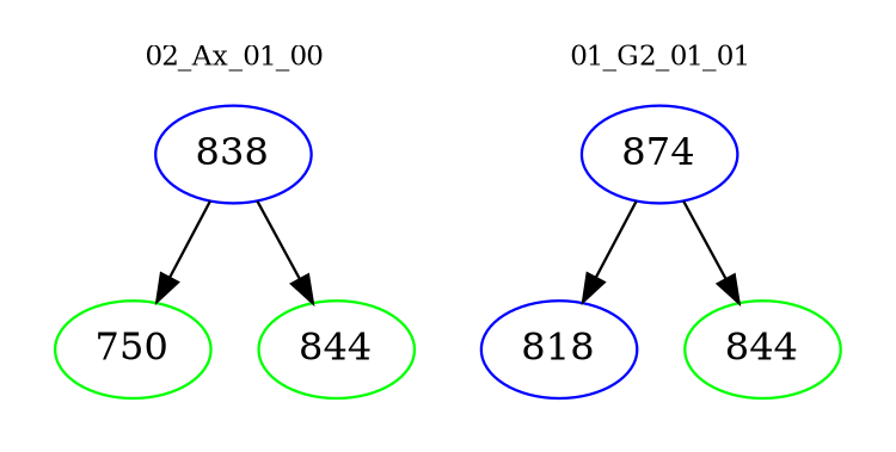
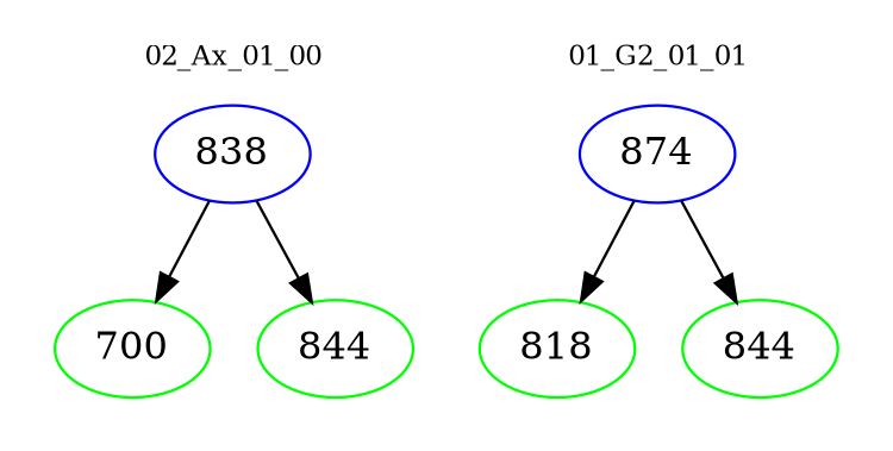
  digraph {
    node [color=green]
    edge [color=black]
    n1 [color=blue label=838]
-   n2 [label=750]
+   n2 [label=700]
    n3 [label=844]
    n4 [color=blue label=874]
-   n5 [color=blue label=818]
+   n5 [label=818]
    n6 [label=844]
    subgraph cluster_1 {
      color=white
      fontsize=10
      label="02_Ax_01_00"
      n1
      n2
      n3
    }
    subgraph cluster_2 {
      color=white
      fontsize=10
      label="01_G2_01_01"
      n4
      n5
      n6
    }
    n1 -> n2
    n1 -> n3
    n4 -> n5
    n4 -> n6
  }
